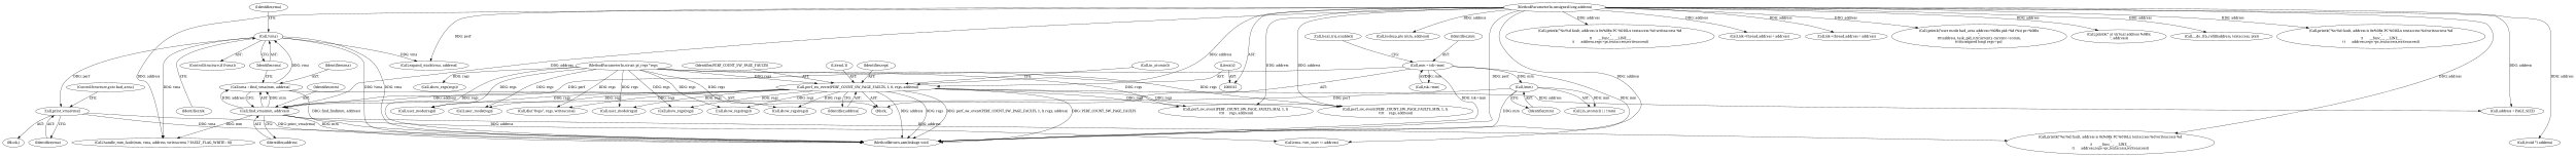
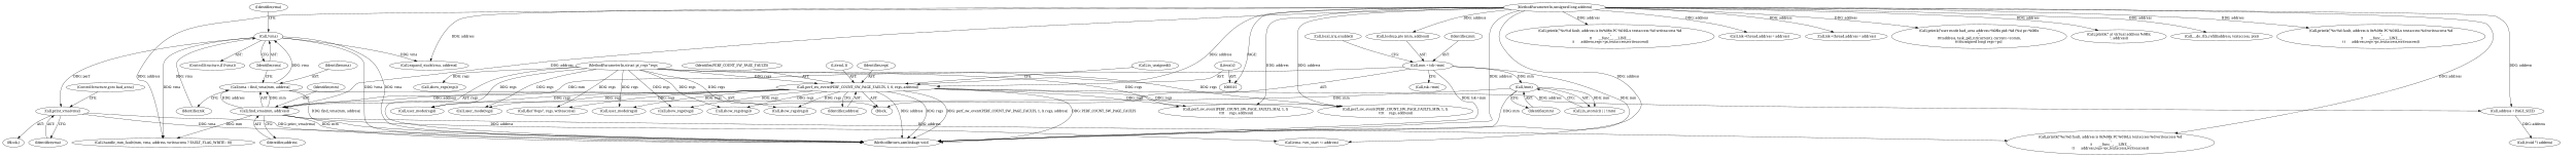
  digraph {
    fontname="Noto Serif"
    node [fontname="Noto Serif"]
    edge [fontname="Noto Serif"]
    n1 [label="(Call,print_vma(vma))"]
    n2 [label="(MethodReturn,asmlinkage void)"]
    n3 [label="(Block,)"]
    n4 [label="(Identifier,vma)"]
    n5 [label="(Call,!vma)"]
    n6 [label="(Identifier,vma)"]
    n7 [label="(ControlStructure,if (!vma))"]
    n8 [label="(Call,expand_stack(vma, address))"]
    n9 [label="(Call,handle_mm_fault(mm, vma, address, writeaccess ? FAULT_FLAG_WRITE : 0))"]
    n10 [label="(Call,vma = find_vma(mm, address))"]
    n11 [label="(Call,find_vma(mm, address))"]
    n12 [label="(Block,)"]
    n13 [label="(Identifier,address)"]
    n14 [label="(Call,printk(\"%s:%d fault, address is 0x%08x PC %016Lx textaccess %d writeaccess %d\n\",\n\t\t       __func__, __LINE__,\n\t\t       address,regs->pc,textaccess,writeaccess))"]
    n15 [label="(Call,vma->vm_start <= address)"]
    n16 [label="(Call,!mm)"]
    n17 [label="(Identifier,mm)"]
    n18 [label="(Call,in_atomic() || !mm)"]
    n19 [label="(Call,mm = tsk->mm)"]
    n20 [label="(Call,tsk->mm)"]
    n21 [label="(Call,perf_sw_event(PERF_COUNT_SW_PAGE_FAULTS, 1, 0, regs, address))"]
    n22 [label="(Call,perf_sw_event(PERF_COUNT_SW_PAGE_FAULTS_MAJ, 1, 0,\n \t\t\t\t     regs, address))"]
    n23 [label="(Call,user_mode(regs))"]
    n24 [label="(Call,address < PAGE_SIZE)"]
    n25 [label="(Call,perf_sw_event(PERF_COUNT_SW_PAGE_FAULTS_MIN, 1, 0,\n \t\t\t\t     regs, address))"]
    n26 [label="(Call,show_regs(regs))"]
    n27 [label="(Call,show_regs(regs))"]
    n28 [label="(Call,user_mode(regs))"]
    n29 [label="(Call,user_mode(regs))"]
    n30 [label="(Identifier,address)"]
    n31 [label="(Call,show_regs(regs))"]
    n32 [label="(Call,die(\"Oops\", regs, writeaccess))"]
    n33 [label="(MethodParameterIn,struct pt_regs *regs)"]
    n34 [label="(Call,show_regs(regs))"]
    n35 [label="(MethodParameterIn,unsigned long address)"]
    1000115
    n37 [label="(Call,printk(\"%s:%d fault, address is 0x%08x PC %016Lx textaccess %d writeaccess %d\n\",\n\t\t       __func__, __LINE__,\n\t\t       address,regs->pc,textaccess,writeaccess))"]
    n38 [label="(Call,tsk->thread.address = address)"]
    n39 [label="(Call,tsk->thread.address = address)"]
    n40 [label="(Call,printk(\"user mode bad_area address=%08lx pid=%d (%s) pc=%08lx\n\",\n\t\t\t\taddress, task_pid_nr(current), current->comm,\n\t\t\t\t(unsigned long) regs->pc))"]
    n41 [label="(Call,printk(\" at virtual address %08lx\n\", address))"]
    n42 [label="(Call,__do_tlb_refill(address, textaccess, pte))"]
    n43 [label="(Call,lookup_pte (mm, address))"]
    n44 [label="(Call,printk(\"%s:%d fault, address is 0x%08x PC %016Lx textaccess %d writeaccess %d\n\",\n\t\t       __func__, __LINE__,\n\t\t       address,regs->pc,textaccess,writeaccess))"]
    n45 [label="(Call,(void *) address)"]
    n46 [label="(Call,local_irq_enable())"]
    n47 [label="(Literal,1)"]
    n48 [label="(Identifier,tsk)"]
    n49 [label="(Identifier,mm)"]
    n50 [label="(ControlStructure,goto bad_area;)"]
    n51 [label="(Identifier,regs)"]
    n52 [label="(Identifier,vma)"]
    n53 [label="(Identifier,mm)"]
    n54 [label="(Identifier,vma)"]
    n55 [label="(Literal,0)"]
-   n56 [label="(Call,in_atomic())"]
+   n56 [label="(Call,in_unsigned())"]
    n57 [label="(Identifier,PERF_COUNT_SW_PAGE_FAULTS)"]
    n1 -> n2 [label="DDG: vma"]
    n1 -> n2 [label="DDG: print_vma(vma)"]
    n1 -> n3 [label="AST: "]
    n1 -> n4 [label="CFG: "]
    n4 -> n1 [label="AST: "]
    n5 -> n1 [label="DDG: perf"]
    n5 -> n2 [label="DDG: !vma"]
    n5 -> n2 [label="DDG: vma"]
    n5 -> n6 [label="CFG: "]
    n5 -> n7 [label="AST: "]
    n5 -> n8 [label="DDG: vma"]
    n5 -> n9 [label="DDG: vma"]
    n6 -> n5 [label="AST: "]
    n6 -> n10 [label="CFG: "]
-   n10 -> n2 [label="DDG: find_find(mm, address)"]
+   n10 -> n2 [label="DDG: find_vma(mm, address)"]
    n10 -> n5 [label="DDG: vma"]
-   n10 -> n11 [label="CFG: "]
+   n10 -> n48 [label="CFG: "]
    n10 -> n12 [label="AST: "]
    n11 -> n2 [label="DDG: mm"]
    n11 -> n9 [label="DDG: mm"]
    n11 -> n10 [label="AST: "]
    n11 -> n10 [label="DDG: mm"]
    n11 -> n10 [label="DDG: address"]
    n11 -> n13 [label="CFG: "]
    n11 -> n14 [label="DDG: address"]
    n11 -> n15 [label="DDG: address"]
    n13 -> n11 [label="AST: "]
    n16 -> n2 [label="DDG: mm"]
-   n16 -> n11 [label="DDG: perf"]
+   n16 -> n11 [label="DDG: mm"]
    n16 -> n17 [label="CFG: "]
    n16 -> n18 [label="AST: "]
    n16 -> n18 [label="DDG: mm"]
    n17 -> n16 [label="AST: "]
+   n18 -> n16 [label="CFG: "]
    n19 -> n2 [label="DDG: tsk->mm"]
    n19 -> n2 [label="DDG: mm"]
-   n19 -> n11 [label="DDG: perf"]
+   n19 -> n11 [label="DDG: mm"]
    n19 -> n12 [label="AST: "]
    n19 -> n16 [label="DDG: mm"]
-   n19 -> n20 [label="DDG: mm"]
-   n20 -> n19 [label="AST: "]
+   n19 -> n20 [label="CFG: "]
+   n43 -> n19 [label="AST: "]
    n21 -> n2 [label="DDG: address"]
    n21 -> n2 [label="DDG: regs"]
    n21 -> n2 [label="DDG: perf_sw_event(PERF_COUNT_SW_PAGE_FAULTS, 1, 0, regs, address)"]
    n21 -> n2 [label="DDG: PERF_COUNT_SW_PAGE_FAULTS"]
    n21 -> n11 [label="DDG: address"]
    n21 -> n12 [label="AST: "]
    n21 -> n22 [label="DDG: regs"]
    n21 -> n23 [label="DDG: regs"]
    n21 -> n24 [label="DDG: address"]
    n21 -> n25 [label="DDG: regs"]
    n21 -> n26 [label="DDG: regs"]
    n21 -> n27 [label="DDG: regs"]
    n21 -> n28 [label="DDG: regs"]
    n21 -> n29 [label="DDG: regs"]
    n21 -> n30 [label="CFG: "]
    n21 -> n31 [label="DDG: regs"]
    n21 -> n32 [label="DDG: regs"]
    n30 -> n21 [label="AST: "]
-   n33 -> n2 [label="DDG: regs"]
+   n33 -> n2 [label="AST: regs"]
    n33 -> n21 [label="DDG: regs"]
    n33 -> n22 [label="DDG: regs"]
    n33 -> n23 [label="DDG: regs"]
    n33 -> n25 [label="DDG: regs"]
    n33 -> n26 [label="DDG: regs"]
    n33 -> n27 [label="DDG: regs"]
    n33 -> n28 [label="DDG: regs"]
    n33 -> n29 [label="DDG: regs"]
    n33 -> n31 [label="DDG: regs"]
    n33 -> n32 [label="DDG: regs"]
    n33 -> n34 [label="DDG: regs"]
-   n35 -> n2 [label="DDG: perf"]
-   n35 -> n8 [label="DDG: perf"]
+   n35 -> n2 [label="DDG: address"]
+   n35 -> n8 [label="DDG: address"]
    n35 -> n9 [label="DDG: address"]
    n35 -> n11 [label="DDG: address"]
    n35 -> n14 [label="DDG: address"]
    n35 -> n15 [label="DDG: address"]
    n35 -> n21 [label="DDG: address"]
    n35 -> n22 [label="DDG: address"]
    n35 -> n24 [label="DDG: address"]
    n35 -> n25 [label="DDG: address"]
-   n35 -> 1000115 [label="AST: "]
+   n35 -> 1000115 [label="PAGE: "]
    n35 -> n37 [label="DDG: address"]
    n35 -> n38 [label="DDG: address"]
    n35 -> n39 [label="DDG: address"]
    n35 -> n40 [label="DDG: address"]
    n35 -> n41 [label="DDG: address"]
    n35 -> n42 [label="DDG: address"]
    n35 -> n43 [label="DDG: address"]
    n35 -> n44 [label="DDG: address"]
-   n35 -> n45 [label="DDG: address"]
+   n24 -> n45 [label="DDG: address"]
    n46 -> n19 [label="CFG: "]
    n47 -> n21 [label="AST: "]
-   n48 -> n5 [label="CFG: "]
+   n48 -> n5 [label="DDG: vma"]
    n49 -> n11 [label="AST: "]
    n50 -> n1 [label="CFG: "]
    n51 -> n21 [label="AST: "]
    n52 -> n10 [label="AST: "]
    n53 -> n19 [label="AST: "]
    n54 -> n5 [label="CFG: "]
    n55 -> n21 [label="AST: "]
    n55 -> 1000115 [label="AST: "]
    n56 -> n21 [label="CFG: "]
    n57 -> n21 [label="AST: "]
  }
